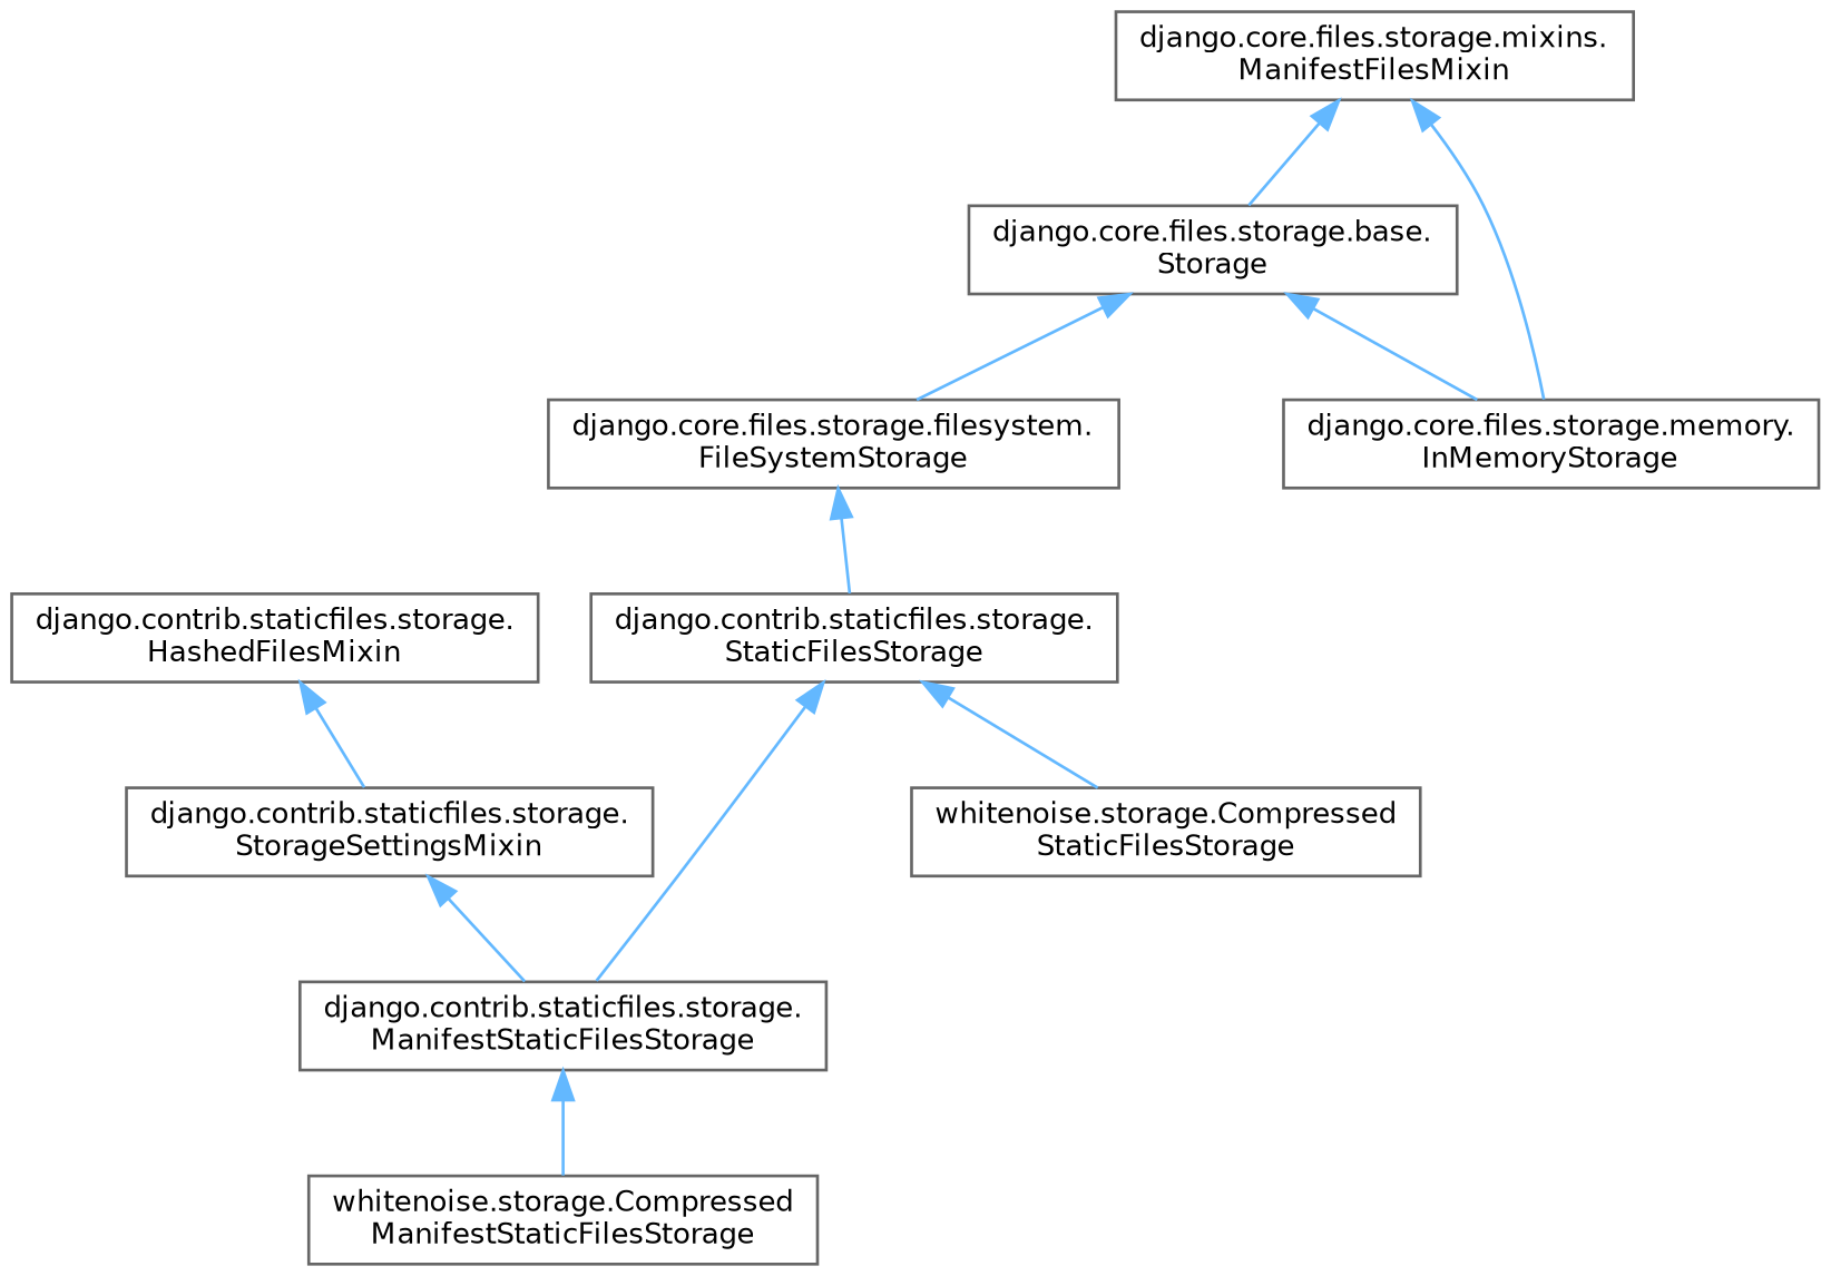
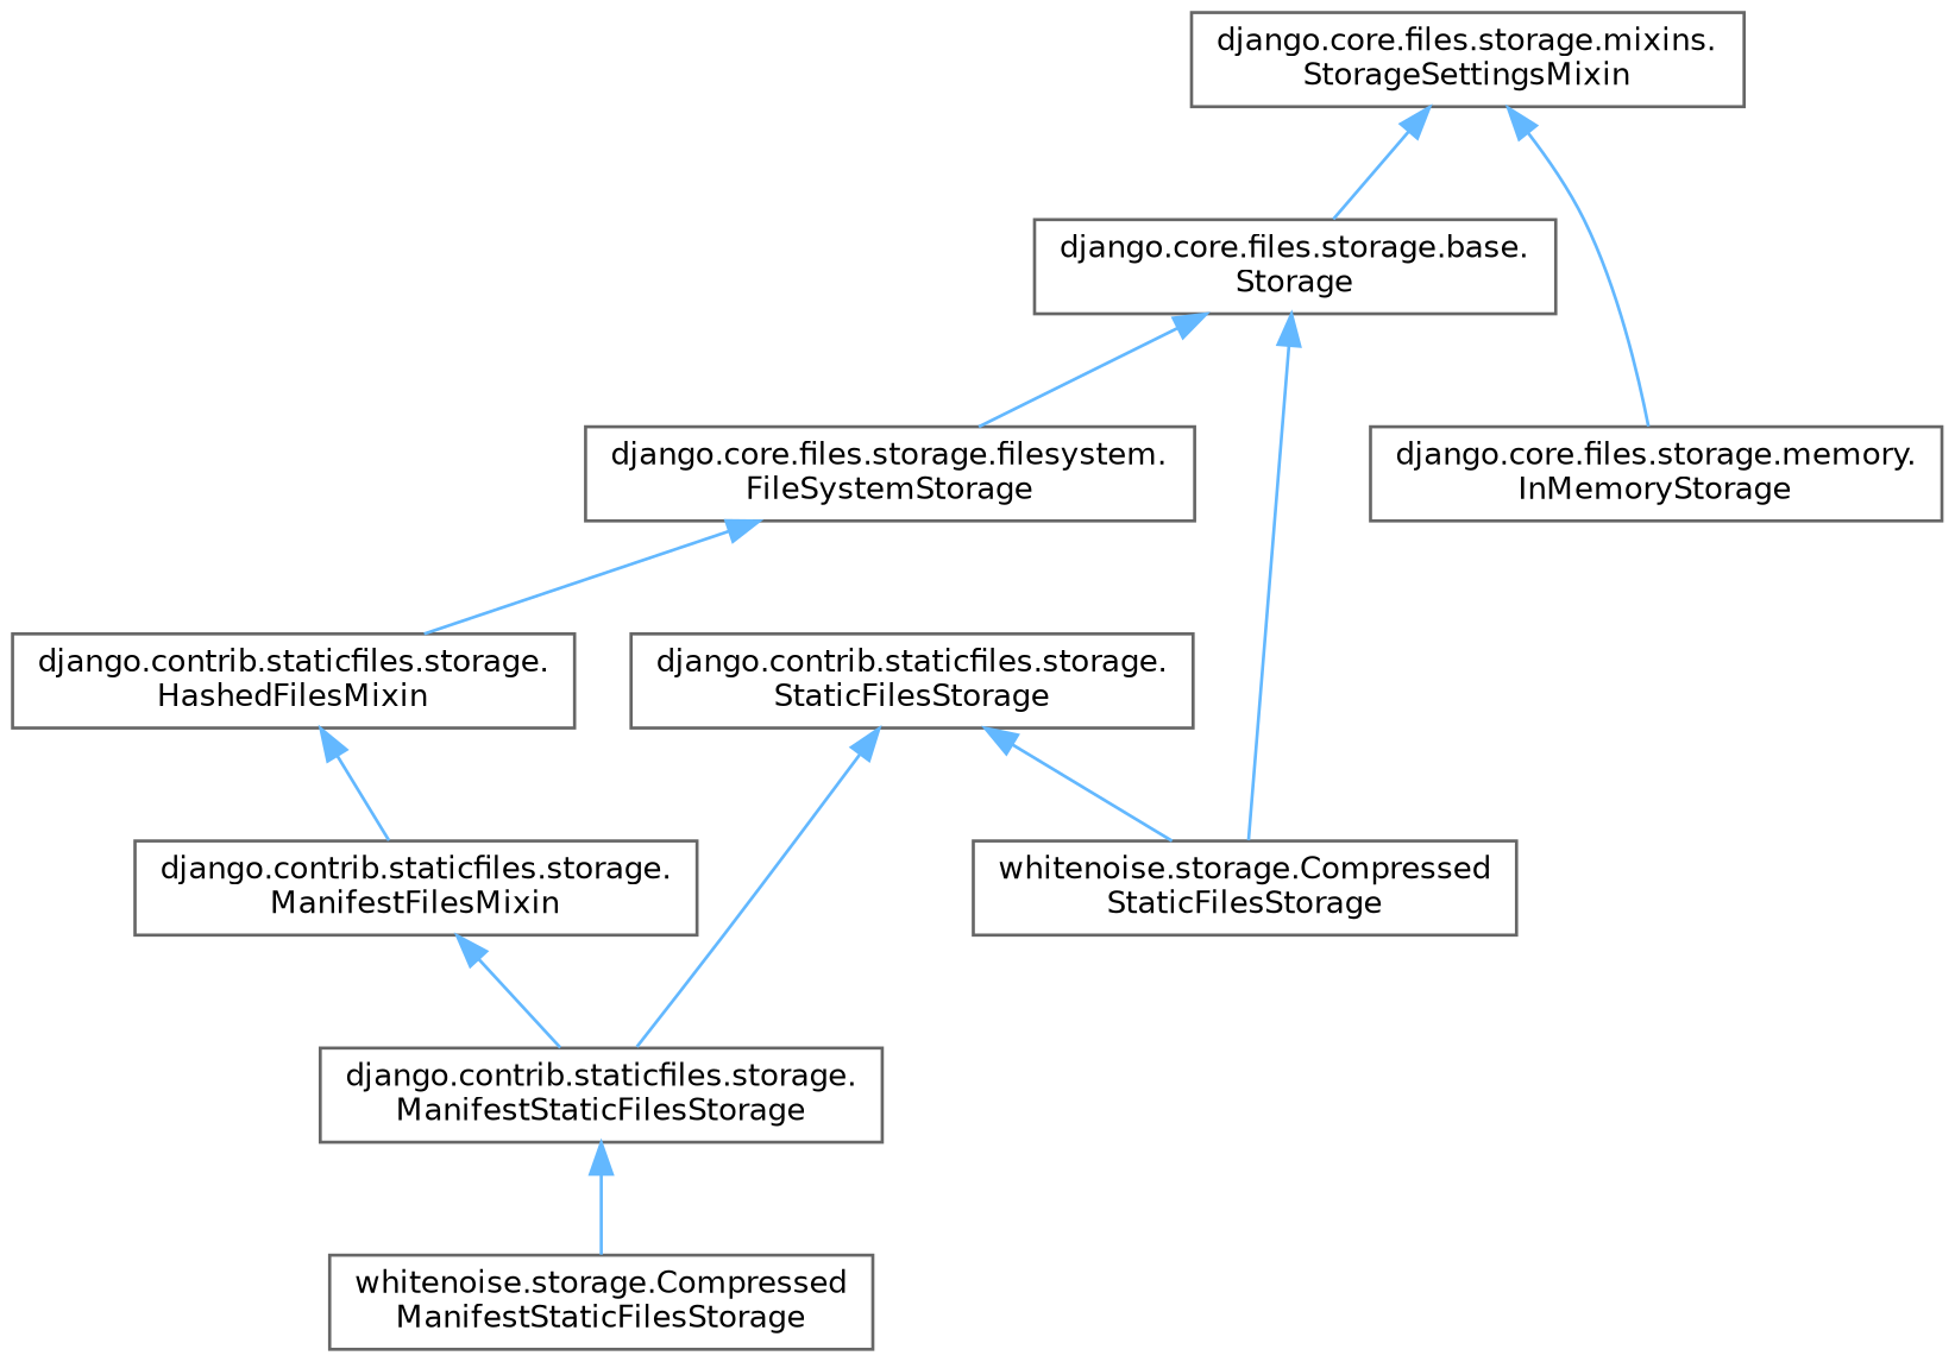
  digraph {
    rankdir=TB
    node [color=grey40 fillcolor=white fontname=Helvetica fontsize=10 shape=box style=filled]
    edge [color=steelblue1 dir=back fontname=Helvetica fontsize=10 labelfontname=Helvetica labelfontsize=10 style=solid]
    n1 [height=0.2 label="django.contrib.staticfiles.storage.\lHashedFilesMixin" width=0.4]
-   n2 [height=0.2 label="django.contrib.staticfiles.storage.\lStorageSettingsMixin" width=0.4]
+   n2 [height=0.2 label="django.contrib.staticfiles.storage.\lManifestFilesMixin" width=0.4]
    n3 [height=0.2 label="django.contrib.staticfiles.storage.\lManifestStaticFilesStorage" width=0.4]
    n4 [height=0.2 label="whitenoise.storage.Compressed\lManifestStaticFilesStorage" width=0.4]
    n5 [height=0.2 label="django.core.files.storage.base.\lStorage" width=0.4]
    n6 [height=0.2 label="django.core.files.storage.filesystem.\lFileSystemStorage" width=0.4]
    n7 [height=0.2 label="django.core.files.storage.memory.\lInMemoryStorage" width=0.4]
    n8 [height=0.2 label="django.contrib.staticfiles.storage.\lStaticFilesStorage" width=0.4]
    n9 [height=0.2 label="whitenoise.storage.Compressed\lStaticFilesStorage" width=0.4]
-   n10 [height=0.2 label="django.core.files.storage.mixins.\lManifestFilesMixin" width=0.4]
+   n10 [height=0.2 label="django.core.files.storage.mixins.\lStorageSettingsMixin" width=0.4]
    n1 -> n2
    n2 -> n3
    n3 -> n4
    n5 -> n6
-   n5 -> n7
-   n6 -> n8
+   n5 -> n9
+   n6 -> n1
    n8 -> n3
    n8 -> n9
    n10 -> n5
    n10 -> n7
  }
